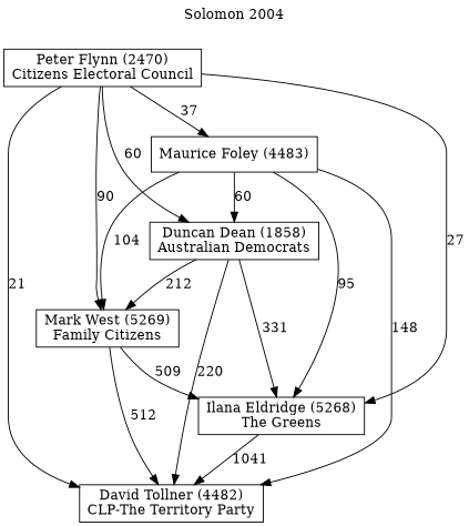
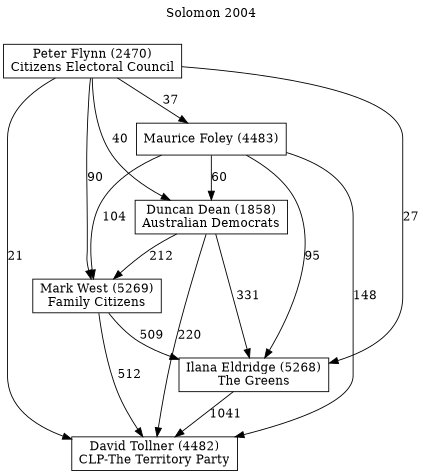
  digraph {
    label="Solomon 2004"
    labelloc=t
    mclimit=10
    node [shape=box]
    n1 [label="David Tollner (4482)\nCLP-The Territory Party"]
    n2 [label="Ilana Eldridge (5268)\nThe Greens"]
    n3 [label="Mark West (5269)\nFamily Citizens"]
    n4 [label="Duncan Dean (1858)\nAustralian Democrats"]
    n5 [label="Maurice Foley (4483)\n"]
    n6 [label="Peter Flynn (2470)\nCitizens Electoral Council"]
    n2 -> n1 [label=1041]
    n3 -> n1 [label=512]
    n3 -> n2 [label=509]
    n4 -> n1 [label=220]
    n4 -> n2 [label=331]
    n4 -> n3 [label=212]
    n5 -> n1 [label=148]
    n5 -> n2 [label=95]
    n5 -> n3 [label=104]
    n5 -> n4 [label=60]
    n6 -> n1 [label=21]
    n6 -> n2 [label=27]
    n6 -> n3 [label=90]
-   n6 -> n4 [label=60]
+   n6 -> n4 [label=40]
    n6 -> n5 [label=37]
  }
